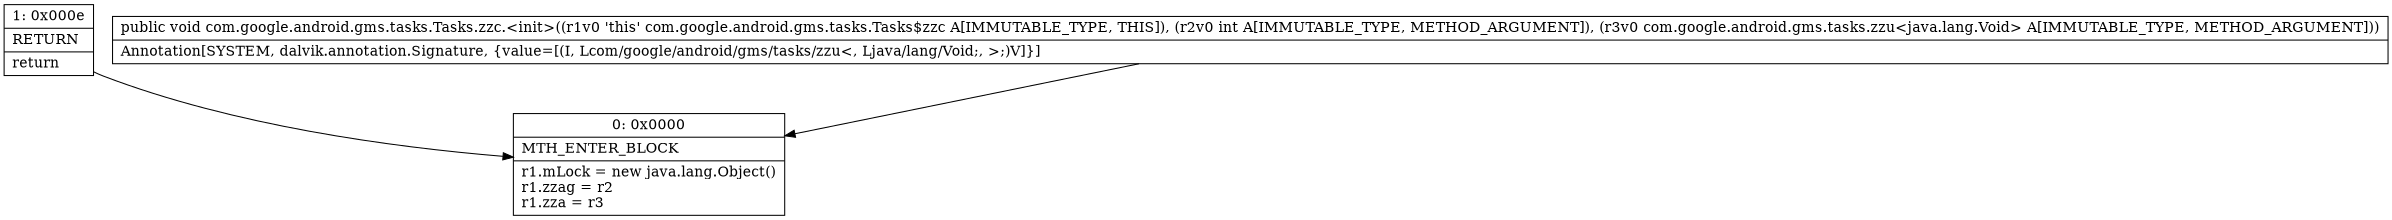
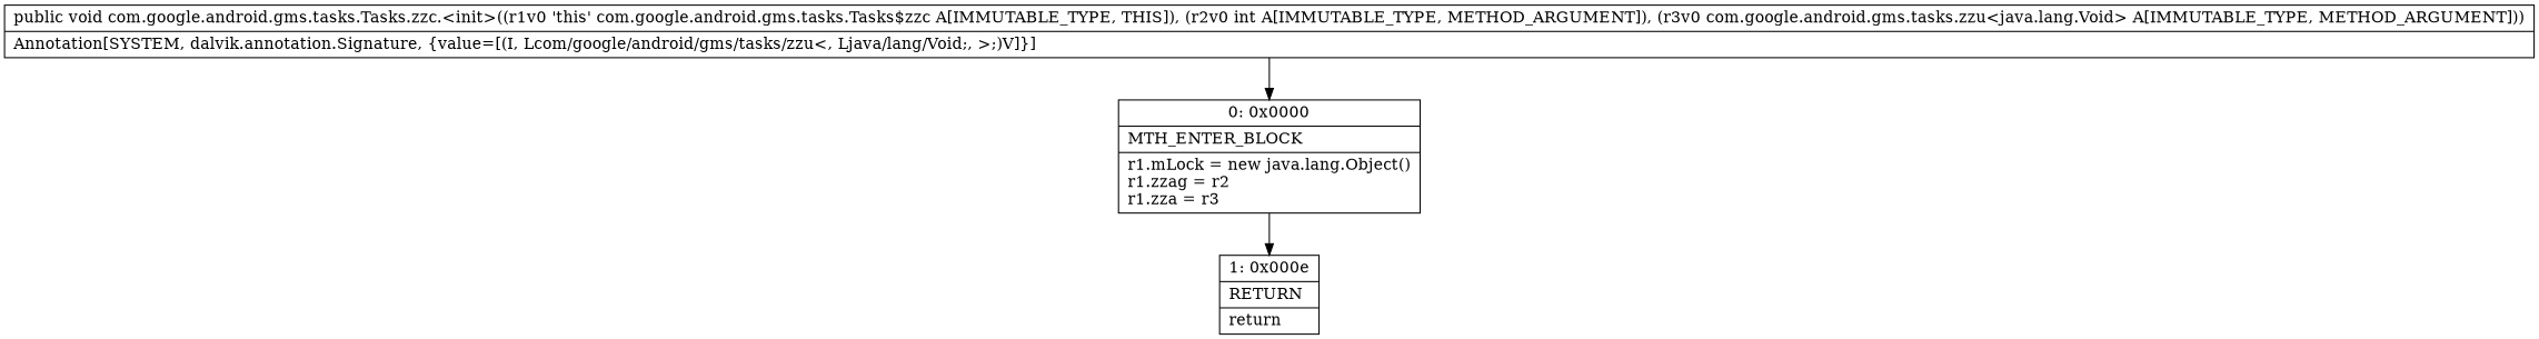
  digraph {
    node [shape=record]
    n1 [label="{0\:\ 0x0000|MTH_ENTER_BLOCK\l|r1.mLock = new java.lang.Object()\lr1.zzag = r2\lr1.zza = r3\l}"]
    n2 [label="{1\:\ 0x000e|RETURN\l|return\l}"]
    n3 [label="{public void com.google.android.gms.tasks.Tasks.zzc.\<init\>((r1v0 'this' com.google.android.gms.tasks.Tasks$zzc A[IMMUTABLE_TYPE, THIS]), (r2v0 int A[IMMUTABLE_TYPE, METHOD_ARGUMENT]), (r3v0 com.google.android.gms.tasks.zzu\<java.lang.Void\> A[IMMUTABLE_TYPE, METHOD_ARGUMENT]))  | Annotation[SYSTEM, dalvik.annotation.Signature, \{value=[(I, Lcom\/google\/android\/gms\/tasks\/zzu\<, Ljava\/lang\/Void;, \>;)V]\}]\l}"]
-   n2 -> n1
+   n1 -> n2
    n3 -> n1
  }
